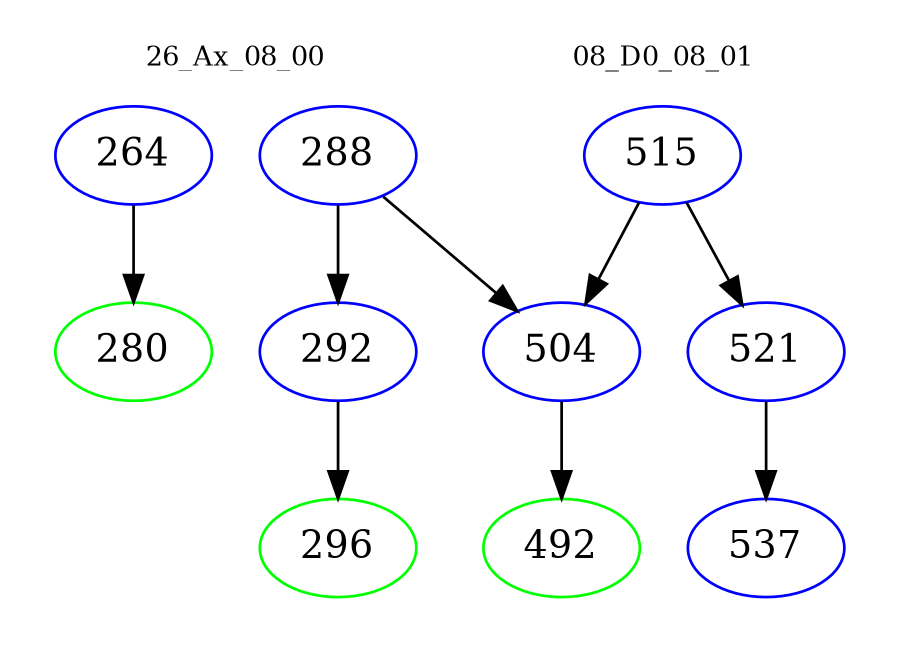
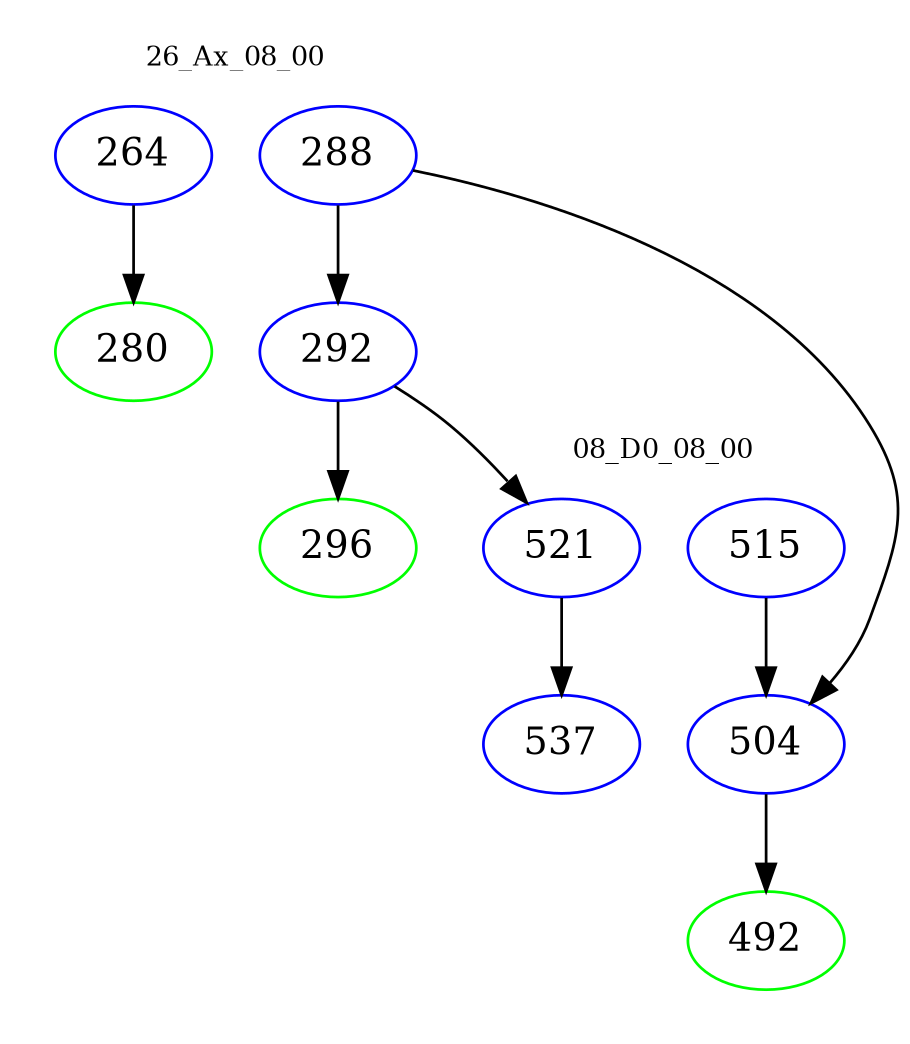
  digraph {
    node [color=blue]
    edge [color=black]
    n1 [label=288]
    n2 [label=264]
    n3 [label=292]
    n4 [color=green label=280]
    n5 [color=green label=296]
    n6 [label=515]
    n7 [label=504]
    n8 [label=521]
    n9 [color=green label=492]
    n10 [label=537]
    subgraph cluster_1 {
      color=white
      fontsize=10
      label="26_Ax_08_00"
      n1
      n2
      n3
      n4
      n5
    }
    subgraph cluster_2 {
      color=white
      fontsize=10
-     label="08_D0_08_01"
+     label="08_D0_08_00"
      n6
      n7
      n8
      n9
      n10
    }
    n1 -> n3
    n1 -> n7
    n2 -> n4
    n3 -> n5
    n6 -> n7
-   n6 -> n8
+   n3 -> n8
    n7 -> n9
    n8 -> n10
  }
